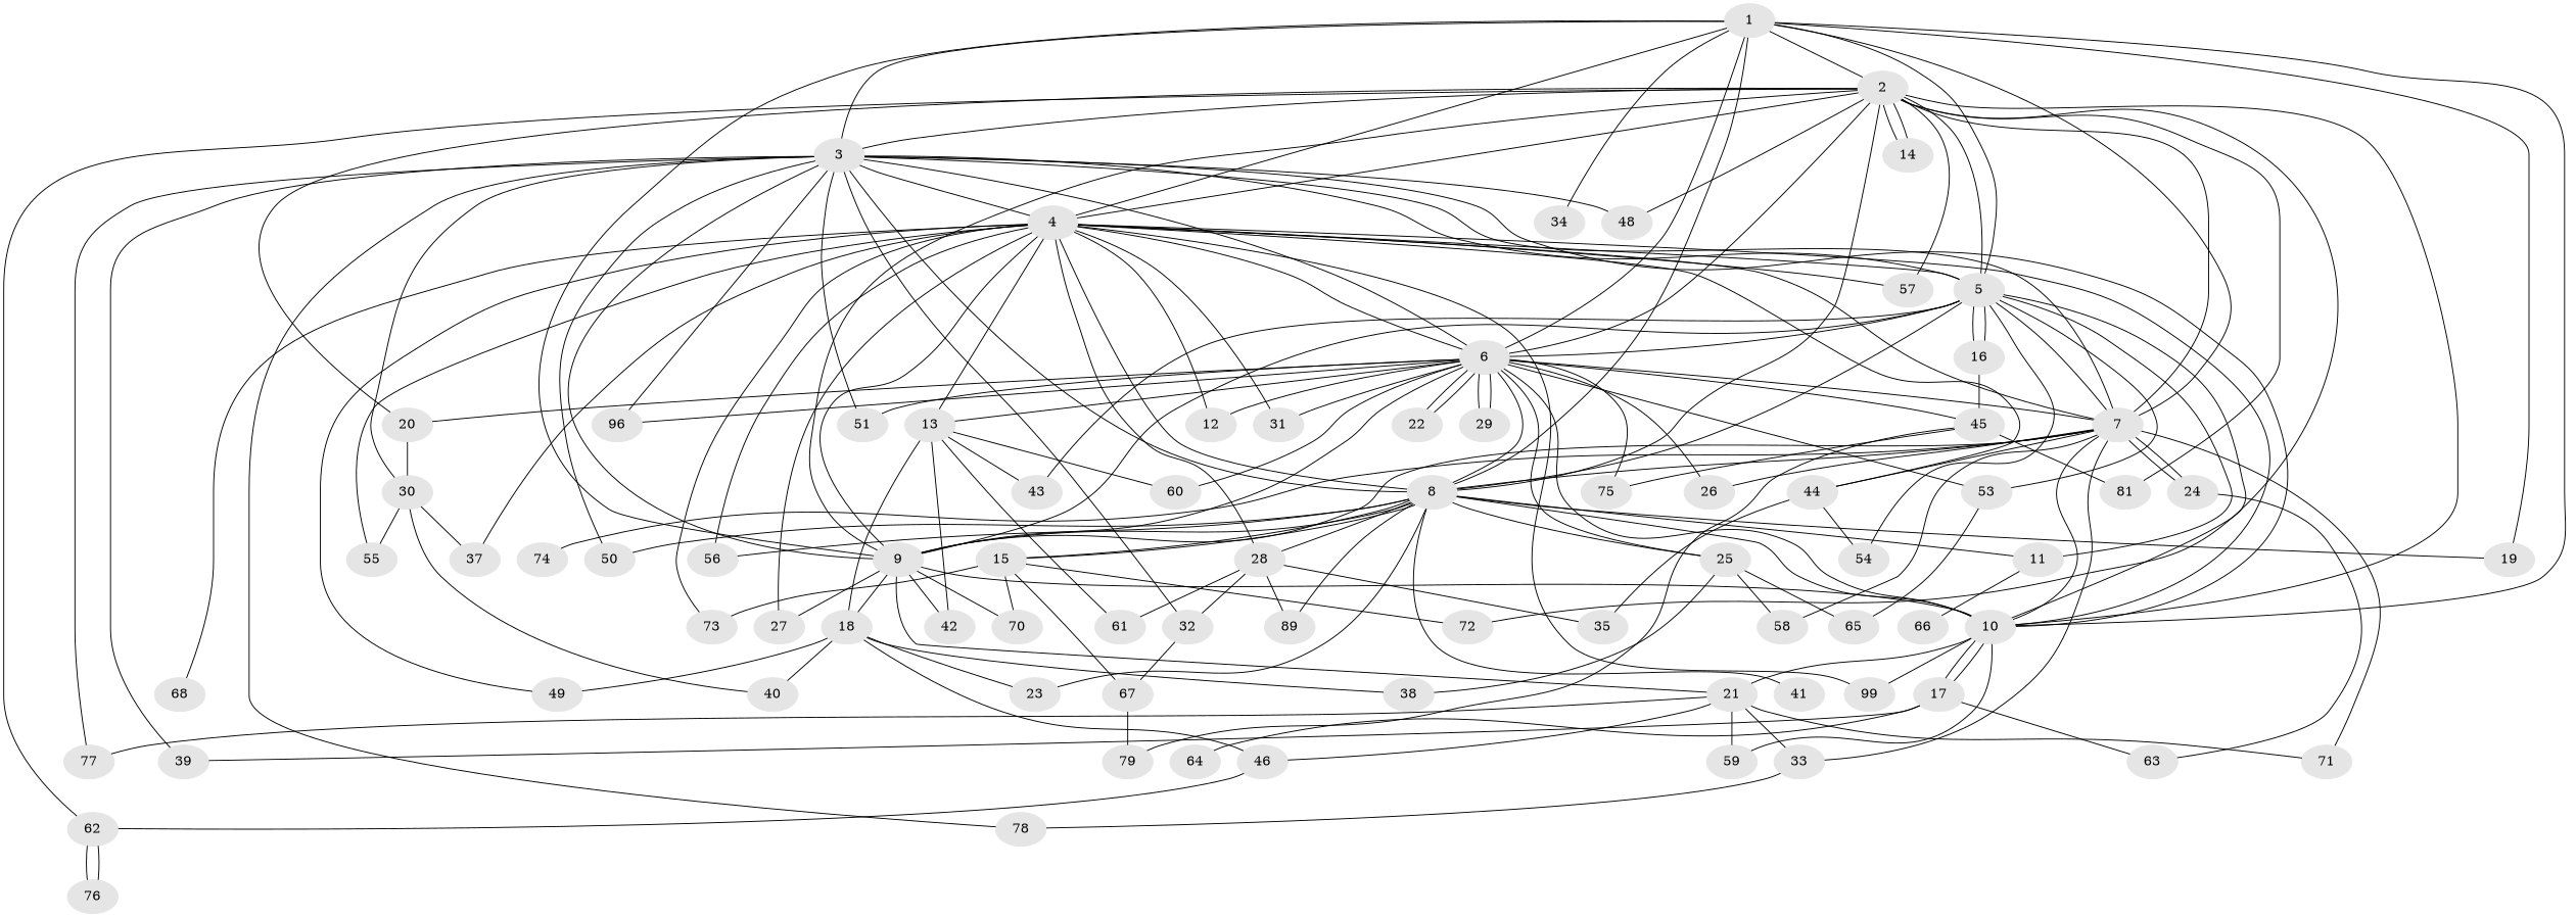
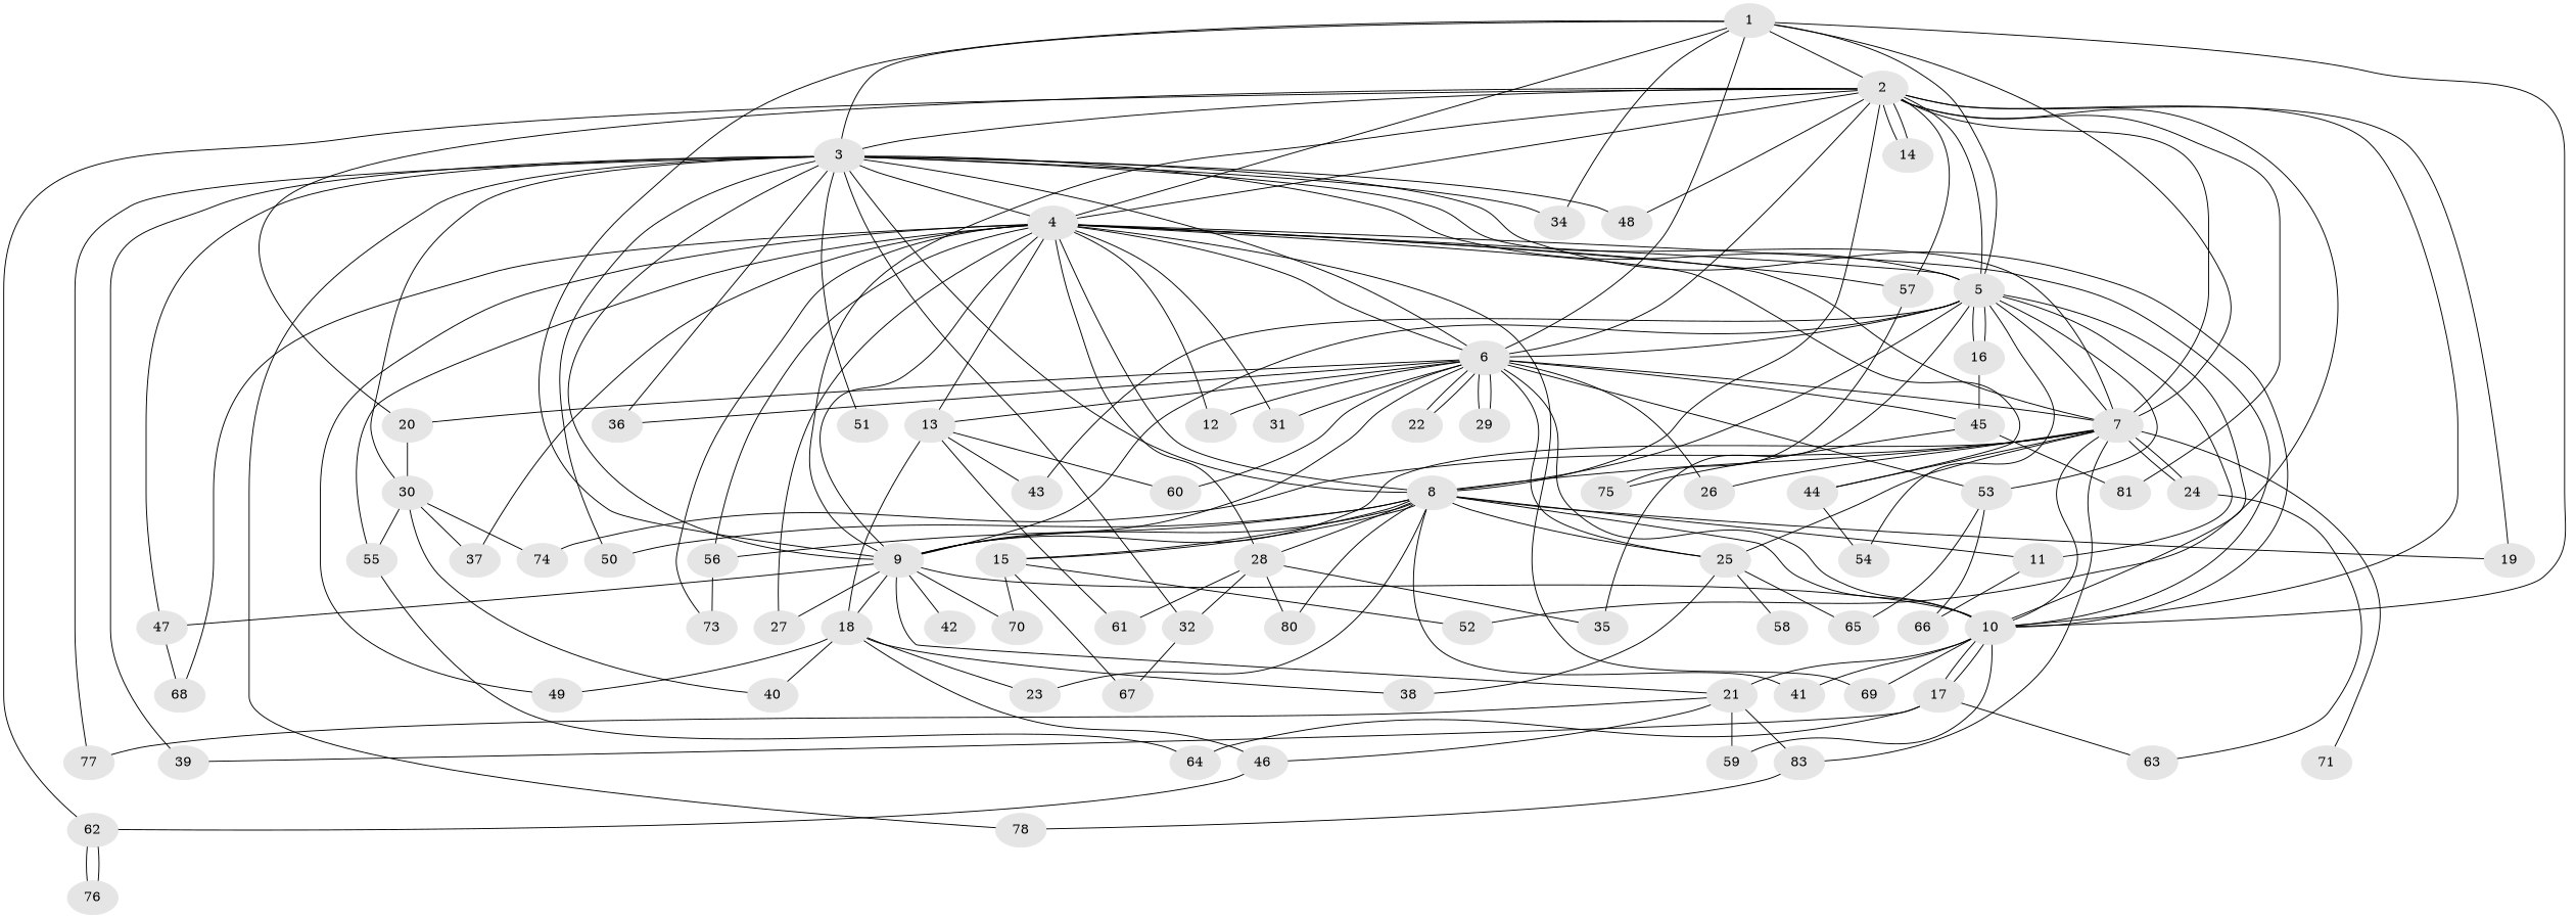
  graph {
    node [color=gray90 style=filled]
    1
    2
    3
    4
    5
    6
    7
    8
    9
    10
    19
    34
    14
    20
    48
-   52 [label=72]
+   52
    57
    62
    81
    30
    32
-   36 [label=96]
+   36
    39
+   47
    50
    51
    77
    78
    12
    13
    27
    28
    31
    37
    44
    49
    55
    56
    68
-   69 [label=99]
+   69
    73
    11
    16
    35
    43
    53
    54
    22
    25
    26
    29
    45
    60
    75
    24
-   33
+   33 [label=83]
    58
    71
    74
    15
    23
    41
-   80 [label=89]
+   80
    18
    21
    42
    70
    17
    59
    76
    40
    67
    61
    64
    66
    65
    38
-   79
    63
    46
    1 -- 2
    1 -- 3
    1 -- 4
    1 -- 5
    1 -- 6
    1 -- 7
-   1 -- 8
    1 -- 9
    1 -- 10
-   1 -- 19
+   2 -- 19
    1 -- 34
    2 -- 3
    2 -- 4
    2 -- 5
    2 -- 6
    2 -- 7
    2 -- 8
    2 -- 9
    2 -- 10
    2 -- 14
    2 -- 14
    2 -- 20
    2 -- 48
    2 -- 52
    2 -- 57
    2 -- 62
    2 -- 81
    3 -- 4
    3 -- 5
    3 -- 6
    3 -- 7
    3 -- 8
    3 -- 9
    3 -- 10
+   3 -- 34
    3 -- 48
    3 -- 30
    3 -- 32
    3 -- 36
    3 -- 39
+   3 -- 47
    3 -- 50
    3 -- 51
    3 -- 77
    3 -- 78
    4 -- 5
    4 -- 6
    4 -- 7
    4 -- 8
    4 -- 9
    4 -- 10
    4 -- 57
    4 -- 12
    4 -- 13
    4 -- 27
    4 -- 28
    4 -- 31
    4 -- 37
    4 -- 44
    4 -- 49
    4 -- 55
    4 -- 56
    4 -- 68
    4 -- 69
    4 -- 73
    5 -- 6
    5 -- 7
    5 -- 8
    5 -- 9
    5 -- 10
    5 -- 11
    5 -- 16
    5 -- 16
-   44 -- 35
+   5 -- 35
    5 -- 43
    5 -- 53
    5 -- 54
    6 -- 7
-   6 -- 8
    6 -- 9
    6 -- 10
    6 -- 20
    6 -- 36
-   6 -- 51
    6 -- 12
    6 -- 13
    6 -- 31
    6 -- 53
    6 -- 22
    6 -- 22
    6 -- 25
    6 -- 26
    6 -- 29
    6 -- 29
    6 -- 45
    6 -- 60
-   6 -- 75
+   57 -- 75
    7 -- 8
    7 -- 9
    7 -- 10
    7 -- 44
    7 -- 26
    7 -- 24
    7 -- 24
    7 -- 33
-   7 -- 58
+   7 -- 25
    7 -- 71
    7 -- 74
    8 -- 9
    8 -- 10
    8 -- 19
    8 -- 50
    8 -- 28
    8 -- 56
    8 -- 11
    8 -- 25
    8 -- 15
    8 -- 15
    8 -- 23
    8 -- 41
    8 -- 80
    9 -- 10
+   9 -- 47
    9 -- 27
    9 -- 18
    9 -- 21
    9 -- 42
    9 -- 70
    10 -- 69
+   10 -- 41
    10 -- 21
    10 -- 17
    10 -- 17
    10 -- 59
    20 -- 30
    62 -- 76
    62 -- 76
    30 -- 37
    30 -- 55
+   30 -- 74
    30 -- 40
    32 -- 67
+   47 -- 68
    13 -- 43
    13 -- 60
    13 -- 18
-   13 -- 42
    13 -- 61
    28 -- 32
    28 -- 35
    28 -- 80
    28 -- 61
    44 -- 54
+   55 -- 64
    11 -- 66
    16 -- 45
+   53 -- 66
    53 -- 65
    25 -- 58
    25 -- 65
    25 -- 38
    45 -- 81
    45 -- 75
-   45 -- 79
    24 -- 63
    33 -- 78
    15 -- 52
-   15 -- 73
+   56 -- 73
    15 -- 70
    15 -- 67
    18 -- 49
    18 -- 23
    18 -- 40
    18 -- 38
    18 -- 46
    21 -- 77
    21 -- 33
-   21 -- 71
    21 -- 59
    21 -- 46
    17 -- 39
    17 -- 64
    17 -- 63
-   67 -- 79
    46 -- 62
  }
